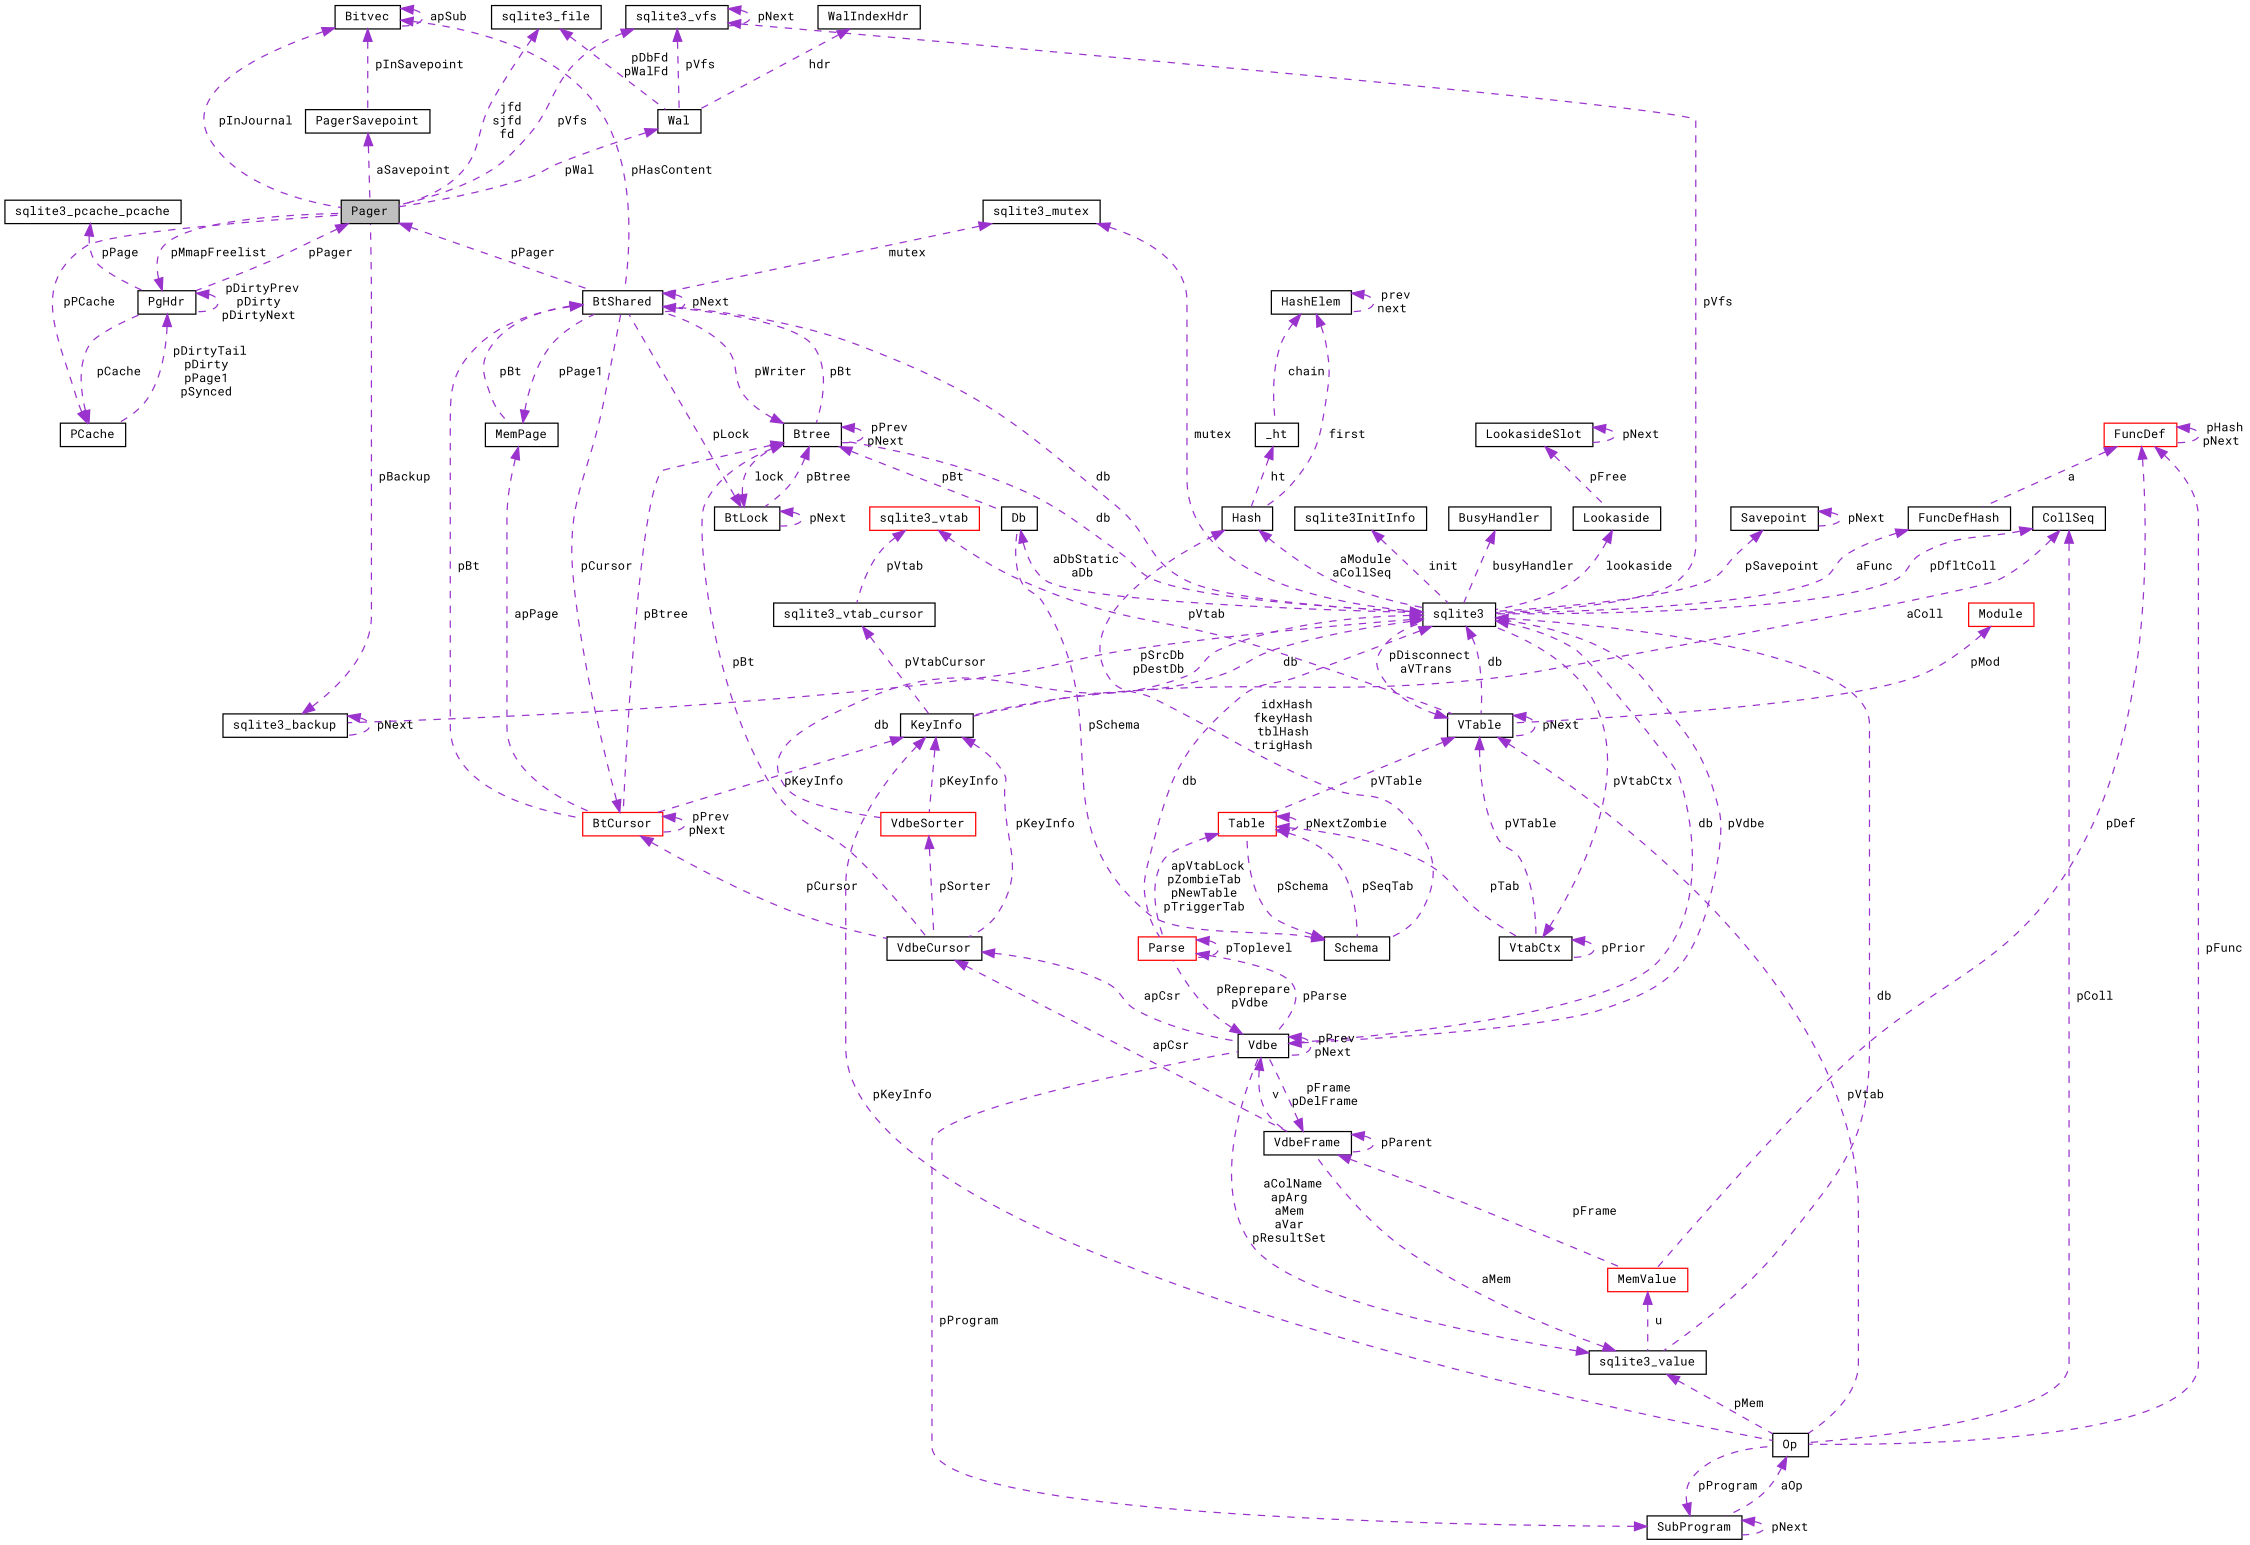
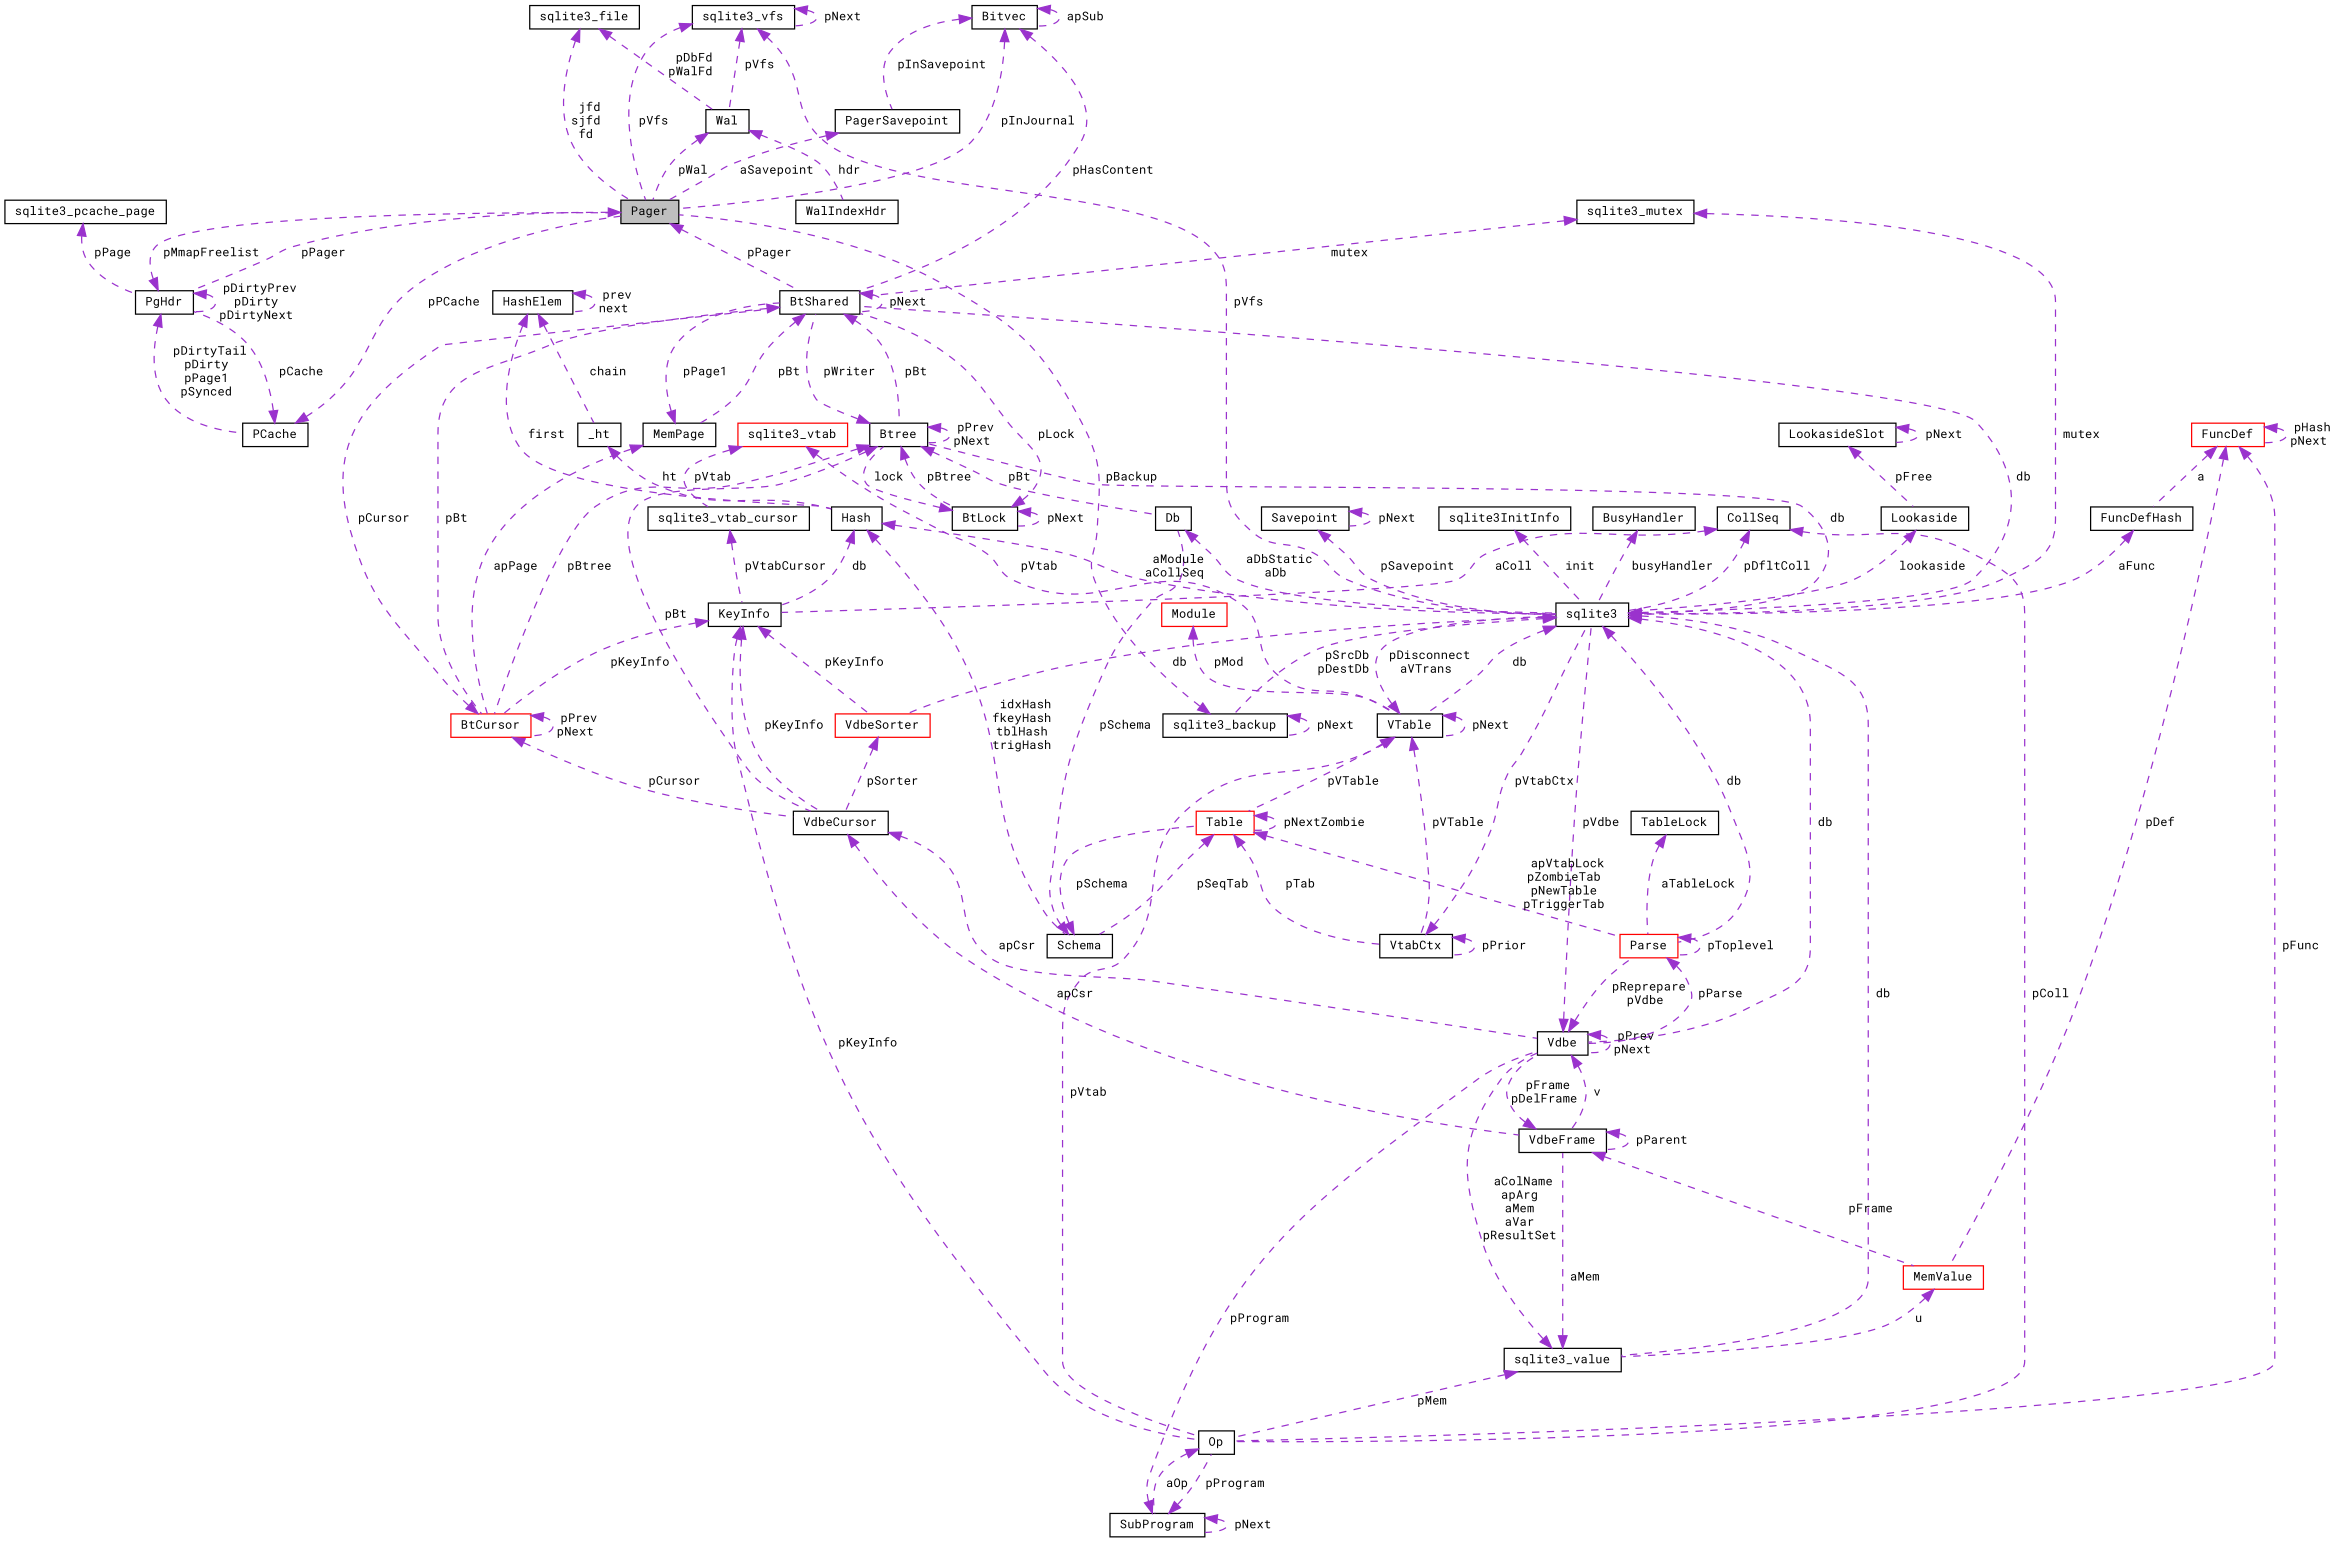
  digraph {
    fontname="Roboto Mono"
    node [color=black fillcolor=white fontname="Roboto Mono" fontsize=10 shape=record style=filled]
    edge [color=darkorchid3 dir=back fontname="Roboto Mono" fontsize=10 labelfontname=Helvetica labelfontsize=10 style=dashed]
    n1 [fillcolor=grey75 fontcolor=black height=0.2 label=Pager width=0.4]
    n2 [height=0.2 label=PgHdr width=0.4]
    n3 [height=0.2 label=BtShared width=0.4]
    n4 [height=0.2 label=PCache width=0.4]
    n5 [height=0.2 label=Btree width=0.4]
    n6 [color=red height=0.2 label=BtCursor width=0.4]
    n7 [height=0.2 label=MemPage width=0.4]
-   n8 [height=0.2 label=sqlite3_pcache_pcache width=0.4]
+   n8 [height=0.2 label=sqlite3_pcache_page width=0.4]
    n9 [height=0.2 label=sqlite3_backup width=0.4]
    n10 [height=0.2 label=sqlite3 width=0.4]
    n11 [height=0.2 label=Vdbe width=0.4]
    n12 [height=0.2 label=sqlite3_value width=0.4]
    n13 [height=0.2 label=KeyInfo width=0.4]
    n14 [color=red height=0.2 label=VdbeSorter width=0.4]
    n15 [height=0.2 label=VTable width=0.4]
    n16 [color=red height=0.2 label=Parse width=0.4]
    n17 [height=0.2 label=VdbeFrame width=0.4]
    n18 [height=0.2 label=Op width=0.4]
    n19 [height=0.2 label=VdbeCursor width=0.4]
    n20 [height=0.2 label=BtLock width=0.4]
    n21 [height=0.2 label=Db width=0.4]
    n22 [color=red height=0.2 label=Table width=0.4]
    n23 [height=0.2 label=VtabCtx width=0.4]
    n24 [color=red height=0.2 label=MemValue width=0.4]
    n25 [height=0.2 label=SubProgram width=0.4]
    n26 [height=0.2 label=Bitvec width=0.4]
    n27 [height=0.2 label=PagerSavepoint width=0.4]
    n28 [height=0.2 label=sqlite3_mutex width=0.4]
    n29 [height=0.2 label=CollSeq width=0.4]
    n30 [height=0.2 label=sqlite3_vtab_cursor width=0.4]
    n31 [color=red height=0.2 label=sqlite3_vtab width=0.4]
    n32 [color=red height=0.2 label=FuncDef width=0.4]
    n33 [height=0.2 label=FuncDefHash width=0.4]
    n34 [height=0.2 label=Schema width=0.4]
    n35 [color=red height=0.2 label=Module width=0.4]
+   n36 [height=0.2 label=TableLock width=0.4]
    n37 [height=0.2 label=Hash width=0.4]
    n38 [height=0.2 label=_ht width=0.4]
    n39 [height=0.2 label=HashElem width=0.4]
    n40 [height=0.2 label=Savepoint width=0.4]
    n41 [height=0.2 label=Lookaside width=0.4]
    n42 [height=0.2 label=LookasideSlot width=0.4]
    n43 [height=0.2 label=sqlite3_vfs width=0.4]
    n44 [height=0.2 label=Wal width=0.4]
    n45 [height=0.2 label=sqlite3InitInfo width=0.4]
    n46 [height=0.2 label=BusyHandler width=0.4]
    n47 [height=0.2 label=sqlite3_file width=0.4]
    n48 [height=0.2 label=WalIndexHdr width=0.4]
    n1 -> n2 [label=" pPager"]
    n1 -> n3 [label=" pPager"]
    n2 -> n1 [label=" pMmapFreelist"]
    n2 -> n2 [label=" pDirtyPrev\npDirty\npDirtyNext"]
    n2 -> n4 [label=" pDirtyTail\npDirty\npPage1\npSynced"]
    n3 -> n3 [label=" pNext"]
    n3 -> n5 [label=" pBt"]
    n3 -> n6 [label=" pBt"]
    n3 -> n7 [label=" pBt"]
    n4 -> n1 [label=" pPCache"]
    n4 -> n2 [label=" pCache"]
    n5 -> n3 [label=" pWriter"]
    n5 -> n5 [label=" pPrev\npNext"]
    n5 -> n6 [label=" pBtree"]
    n5 -> n19 [label=" pBt"]
    n5 -> n20 [label=" pBtree"]
    n5 -> n21 [label=" pBt"]
    n6 -> n3 [label=" pCursor"]
    n6 -> n6 [label=" pPrev\npNext"]
    n6 -> n19 [label=" pCursor"]
    n7 -> n3 [label=" pPage1"]
    n7 -> n6 [label=" apPage"]
    n8 -> n2 [label=" pPage"]
    n9 -> n1 [label=" pBackup"]
    n9 -> n9 [label=" pNext"]
    n10 -> n3 [label=" db"]
    n10 -> n5 [label=" db"]
    n10 -> n9 [label=" pSrcDb\npDestDb"]
    n10 -> n11 [label=" db"]
    n10 -> n12 [label=" db"]
-   n10 -> n13 [label=" db"]
+   n37 -> n13 [label=" db"]
    n10 -> n14 [label=" db"]
    n10 -> n15 [label=" db"]
    n10 -> n16 [label=" db"]
    n11 -> n10 [label=" pVdbe"]
    n11 -> n11 [label=" pPrev\npNext"]
    n11 -> n16 [label=" pReprepare\npVdbe"]
    n11 -> n17 [label=" v"]
    n12 -> n11 [label=" aColName\napArg\naMem\naVar\npResultSet"]
    n12 -> n17 [label=" aMem"]
    n12 -> n18 [label=" pMem"]
    n13 -> n6 [label=" pKeyInfo"]
    n13 -> n14 [label=" pKeyInfo"]
    n13 -> n18 [label=" pKeyInfo"]
    n13 -> n19 [label=" pKeyInfo"]
    n14 -> n19 [label=" pSorter"]
    n15 -> n10 [label=" pDisconnect\naVTrans"]
    n15 -> n15 [label=" pNext"]
    n15 -> n18 [label=" pVtab"]
    n15 -> n22 [label=" pVTable"]
    n15 -> n23 [label=" pVTable"]
    n16 -> n11 [label=" pParse"]
    n16 -> n16 [label=" pToplevel"]
    n17 -> n11 [label=" pFrame\npDelFrame"]
    n17 -> n17 [label=" pParent"]
    n17 -> n24 [label=" pFrame"]
    n18 -> n25 [label=" aOp"]
    n19 -> n11 [label=" apCsr"]
    n19 -> n17 [label=" apCsr"]
    n20 -> n3 [label=" pLock"]
    n20 -> n5 [label=" lock"]
    n20 -> n20 [label=" pNext"]
    n21 -> n10 [label=" aDbStatic\naDb"]
    n22 -> n16 [label=" apVtabLock\npZombieTab\npNewTable\npTriggerTab"]
    n22 -> n22 [label=" pNextZombie"]
    n22 -> n23 [label=" pTab"]
    n22 -> n34 [label=" pSeqTab"]
    n23 -> n10 [label=" pVtabCtx"]
    n23 -> n23 [label=" pPrior"]
    n24 -> n12 [label=" u"]
    n25 -> n11 [label=" pProgram"]
    n25 -> n18 [label=" pProgram"]
    n25 -> n25 [label=" pNext"]
    n26 -> n1 [label=" pInJournal"]
    n26 -> n3 [label=" pHasContent"]
    n26 -> n26 [label=" apSub"]
    n26 -> n27 [label=" pInSavepoint"]
    n27 -> n1 [label=" aSavepoint"]
    n28 -> n3 [label=" mutex"]
    n28 -> n10 [label=" mutex"]
    n29 -> n10 [label=" pDfltColl"]
    n29 -> n13 [label=" aColl"]
    n29 -> n18 [label=" pColl"]
    n30 -> n13 [label=" pVtabCursor"]
    n31 -> n15 [label=" pVtab"]
    n31 -> n30 [label=" pVtab"]
    n32 -> n18 [label=" pFunc"]
    n32 -> n24 [label=" pDef"]
    n32 -> n32 [label=" pHash\npNext"]
    n32 -> n33 [label=" a"]
    n33 -> n10 [label=" aFunc"]
    n34 -> n21 [label=" pSchema"]
    n34 -> n22 [label=" pSchema"]
    n35 -> n15 [label=" pMod"]
+   n36 -> n16 [label=" aTableLock"]
    n37 -> n10 [label=" aModule\naCollSeq"]
    n37 -> n34 [label=" idxHash\nfkeyHash\ntblHash\ntrigHash"]
    n38 -> n37 [label=" ht"]
    n39 -> n37 [label=" first"]
    n39 -> n38 [label=" chain"]
    n39 -> n39 [label=" prev\nnext"]
    n40 -> n10 [label=" pSavepoint"]
    n40 -> n40 [label=" pNext"]
    n41 -> n10 [label=" lookaside"]
    n42 -> n41 [label=" pFree"]
    n42 -> n42 [label=" pNext"]
    n43 -> n1 [label=" pVfs"]
    n43 -> n10 [label=" pVfs"]
    n43 -> n43 [label=" pNext"]
    n43 -> n44 [label=" pVfs"]
    n44 -> n1 [label=" pWal"]
    n45 -> n10 [label=" init"]
    n46 -> n10 [label=" busyHandler"]
    n47 -> n1 [label=" jfd\nsjfd\nfd"]
    n47 -> n44 [label=" pDbFd\npWalFd"]
-   n48 -> n44 [label=" hdr"]
+   n44 -> n48 [label=" hdr"]
  }
